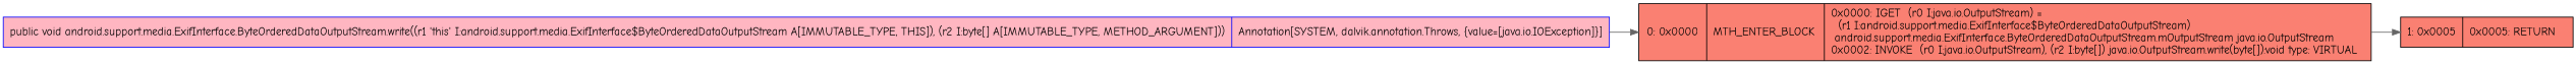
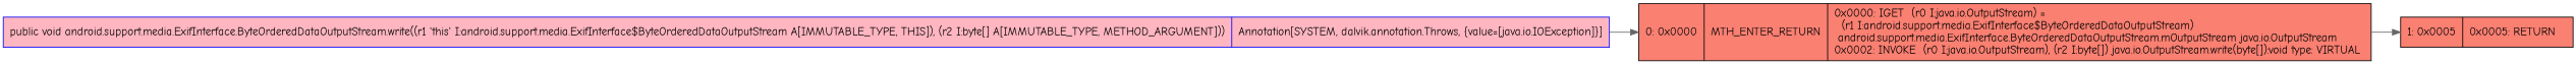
  digraph {
    rankdir=LR
    fontname="Comic Neue"
    node [shape=record style=filled fillcolor=salmon color=black fontname="Comic Neue"]
    edge [color=gray40 fontname="Comic Neue"]
-   n1 [label="{0\:\ 0x0000|MTH_ENTER_BLOCK\l|0x0000: IGET  (r0 I:java.io.OutputStream) = \l  (r1 I:android.support.media.ExifInterface$ByteOrderedDataOutputStream)\l android.support.media.ExifInterface.ByteOrderedDataOutputStream.mOutputStream java.io.OutputStream \l0x0002: INVOKE  (r0 I:java.io.OutputStream), (r2 I:byte[]) java.io.OutputStream.write(byte[]):void type: VIRTUAL \l}"]
+   n1 [label="{0\:\ 0x0000|MTH_ENTER_RETURN\l|0x0000: IGET  (r0 I:java.io.OutputStream) = \l  (r1 I:android.support.media.ExifInterface$ByteOrderedDataOutputStream)\l android.support.media.ExifInterface.ByteOrderedDataOutputStream.mOutputStream java.io.OutputStream \l0x0002: INVOKE  (r0 I:java.io.OutputStream), (r2 I:byte[]) java.io.OutputStream.write(byte[]):void type: VIRTUAL \l}"]
    n2 [label="{1\:\ 0x0005|0x0005: RETURN   \l}"]
    n3 [label="{public void android.support.media.ExifInterface.ByteOrderedDataOutputStream.write((r1 'this' I:android.support.media.ExifInterface$ByteOrderedDataOutputStream A[IMMUTABLE_TYPE, THIS]), (r2 I:byte[] A[IMMUTABLE_TYPE, METHOD_ARGUMENT]))  | Annotation[SYSTEM, dalvik.annotation.Throws, \{value=[java.io.IOException]\}]\l}" fillcolor=lightpink color=blue]
    n1 -> n2
    n3 -> n1
  }
